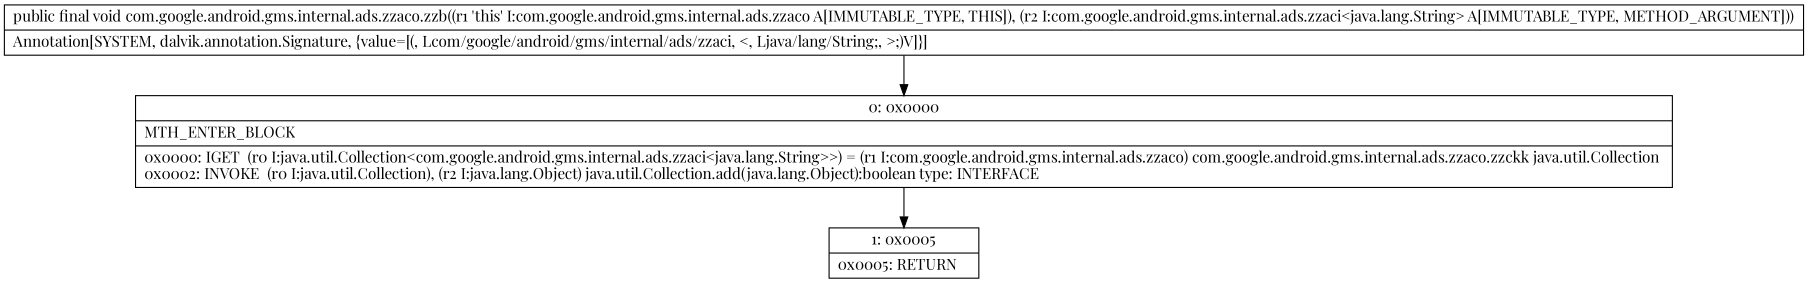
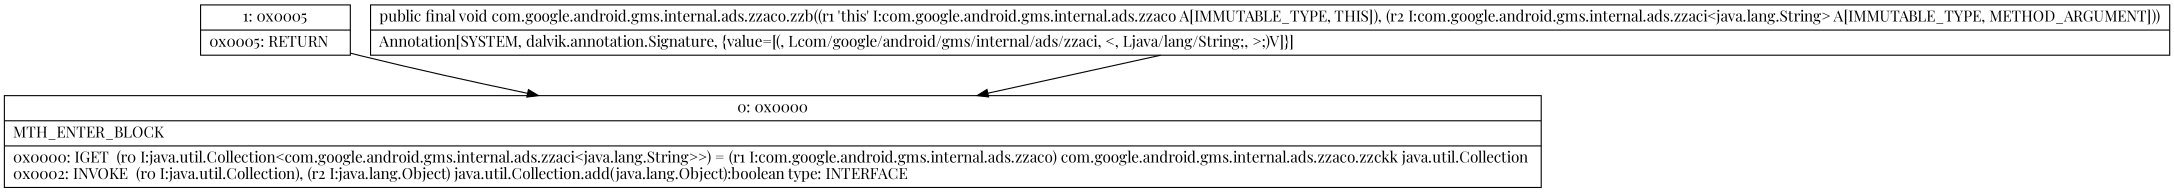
  digraph {
    fontname="Playfair Display"
    node [shape=record fontname="Playfair Display"]
    edge [fontname="Playfair Display"]
    n1 [label="{0\:\ 0x0000|MTH_ENTER_BLOCK\l|0x0000: IGET  (r0 I:java.util.Collection\<com.google.android.gms.internal.ads.zzaci\<java.lang.String\>\>) = (r1 I:com.google.android.gms.internal.ads.zzaco) com.google.android.gms.internal.ads.zzaco.zzckk java.util.Collection \l0x0002: INVOKE  (r0 I:java.util.Collection), (r2 I:java.lang.Object) java.util.Collection.add(java.lang.Object):boolean type: INTERFACE \l}"]
    n2 [label="{1\:\ 0x0005|0x0005: RETURN   \l}"]
    n3 [label="{public final void com.google.android.gms.internal.ads.zzaco.zzb((r1 'this' I:com.google.android.gms.internal.ads.zzaco A[IMMUTABLE_TYPE, THIS]), (r2 I:com.google.android.gms.internal.ads.zzaci\<java.lang.String\> A[IMMUTABLE_TYPE, METHOD_ARGUMENT]))  | Annotation[SYSTEM, dalvik.annotation.Signature, \{value=[(, Lcom\/google\/android\/gms\/internal\/ads\/zzaci, \<, Ljava\/lang\/String;, \>;)V]\}]\l}"]
-   n1 -> n2
+   n2 -> n1
    n3 -> n1
  }
